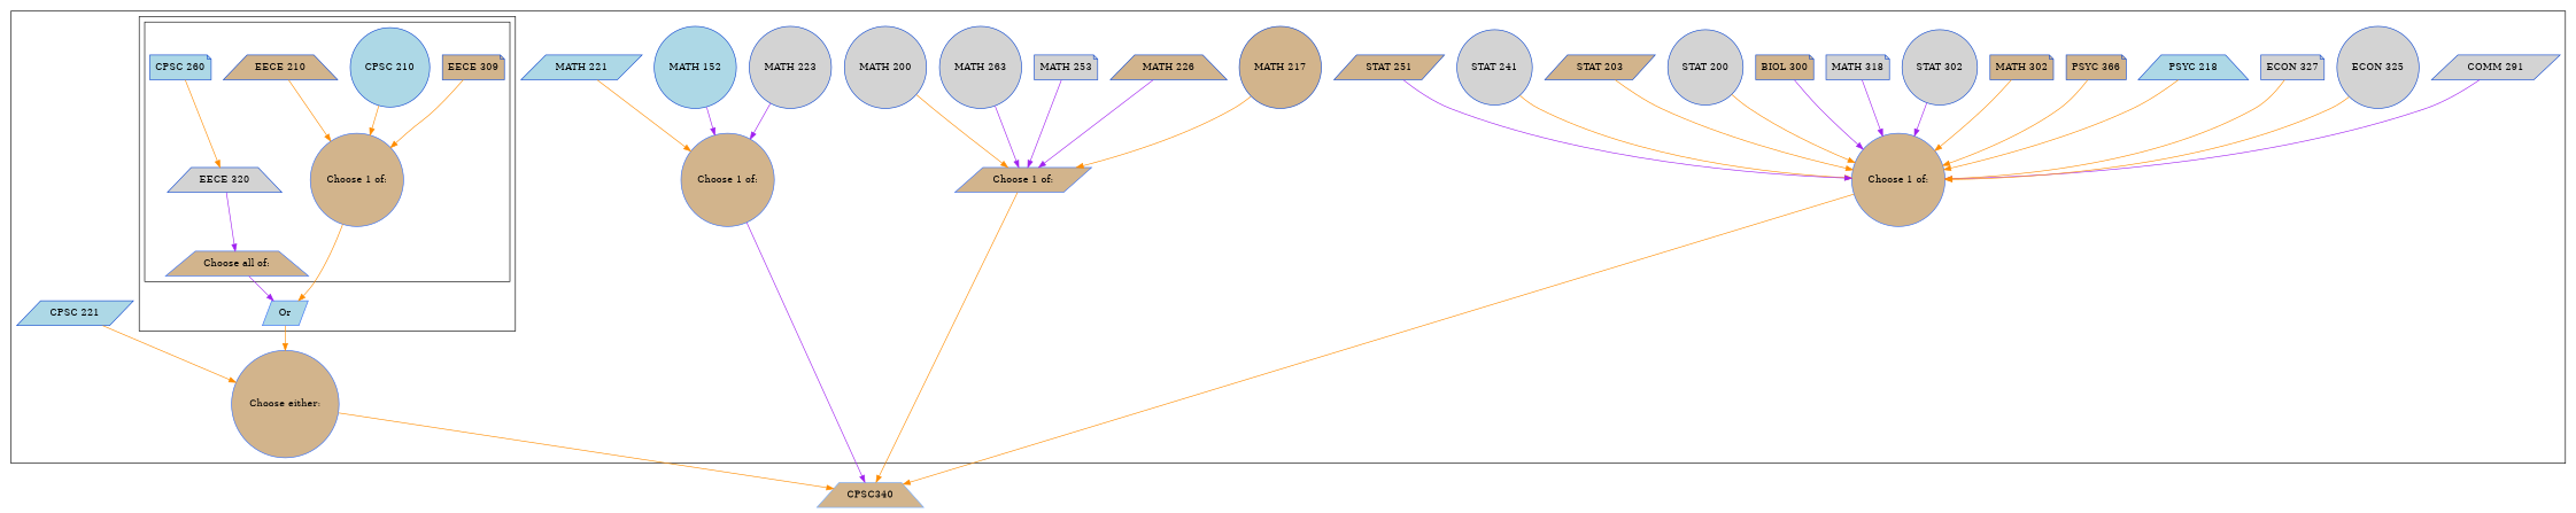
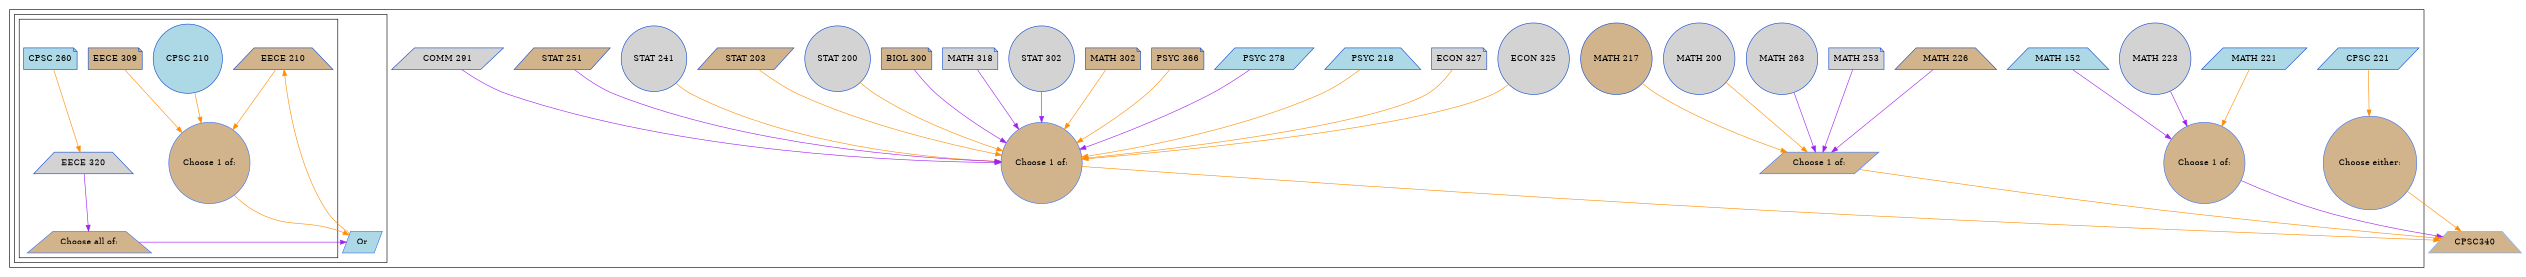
  digraph {
    compound=true
    node [color="#0D47CE" fillcolor=tan shape=circle style=filled]
    edge [color=darkorange]
    n1 [color="#356FF6" label="Choose all of:" shape=trapezium]
    n2 [color="#356FF6" label="Choose 1 of:"]
    "CPSC 260" [fillcolor=lightblue shape=note]
    "EECE 320" [fillcolor=lightgrey shape=trapezium]
    "CPSC 210" [fillcolor=lightblue]
    "EECE 210" [shape=trapezium]
    "EECE 309" [shape=note]
    n8 [color="#356FF6" fillcolor=lightblue label=Or shape=parallelogram]
    n9 [color="#356FF6" label="Choose 1 of:"]
    n10 [color="#356FF6" label="Choose 1 of:" shape=parallelogram]
    n11 [color="#356FF6" label="Choose 1 of:"]
    n12 [color="#356FF6" label="Choose either:"]
-   "MATH 152" [fillcolor=lightblue]
+   "MATH 152" [fillcolor=lightblue shape=trapezium]
    "MATH 221" [fillcolor=lightblue shape=parallelogram]
    "MATH 223" [fillcolor=lightgrey]
    "MATH 200" [fillcolor=lightgrey]
    "MATH 217"
    "MATH 226" [shape=trapezium]
    "MATH 253" [fillcolor=lightgrey shape=note]
    "MATH 263" [fillcolor=lightgrey]
    "STAT 200" [fillcolor=lightgrey]
    "STAT 203" [shape=parallelogram]
    "STAT 241" [fillcolor=lightgrey]
    "STAT 251" [shape=parallelogram]
    "COMM 291" [fillcolor=lightgrey shape=parallelogram]
    "ECON 325" [fillcolor=lightgrey]
    "ECON 327" [fillcolor=lightgrey shape=note]
    "PSYC 218" [fillcolor=lightblue shape=trapezium]
+   "PSYC 278" [fillcolor=lightblue shape=parallelogram]
    "PSYC 366" [shape=note]
    "MATH 302" [shape=note]
    "STAT 302" [fillcolor=lightgrey]
    "MATH 318" [fillcolor=lightgrey shape=note]
    "BIOL 300" [shape=note]
    "CPSC 221" [fillcolor=lightblue shape=parallelogram]
    CPSC340 [color="#71ABFF" shape=trapezium]
    subgraph cluster_1 {
      n9
      n10
      n11
      n12
      "MATH 152"
      "MATH 221"
      "MATH 223"
      "MATH 200"
      "MATH 217"
      "MATH 226"
      "MATH 253"
      "MATH 263"
      "STAT 200"
      "STAT 203"
      "STAT 241"
      "STAT 251"
      "COMM 291"
      "ECON 325"
      "ECON 327"
      "PSYC 218"
+     "PSYC 278"
      "PSYC 366"
      "MATH 302"
      "STAT 302"
      "MATH 318"
      "BIOL 300"
      "CPSC 221"
      subgraph cluster_2 {
        n8
        subgraph cluster_3 {
          n1
          n2
          "CPSC 260"
          "EECE 320"
          "CPSC 210"
          "EECE 210"
          "EECE 309"
          subgraph cluster_4 {
            subgraph cluster_5 {
            }
          }
        }
      }
    }
    n1 -> n8 [color=purple]
    n2 -> n8
    "CPSC 260" -> "EECE 320"
    "EECE 320" -> n1 [color=purple]
    "CPSC 210" -> n2
    "EECE 210" -> n2
    "EECE 309" -> n2
-   n8 -> n12
+   n8 -> "EECE 210"
    n9 -> CPSC340 [color=purple]
    n10 -> CPSC340
    n11 -> CPSC340
    n12 -> CPSC340
    "MATH 152" -> n9 [color=purple]
    "MATH 221" -> n9
    "MATH 223" -> n9 [color=purple]
    "MATH 200" -> n10
    "MATH 217" -> n10
    "MATH 226" -> n10 [color=purple]
    "MATH 253" -> n10 [color=purple]
    "MATH 263" -> n10 [color=purple]
    "STAT 200" -> n11
    "STAT 203" -> n11
    "STAT 241" -> n11
    "STAT 251" -> n11 [color=purple]
    "COMM 291" -> n11 [color=purple]
    "ECON 325" -> n11
    "ECON 327" -> n11
    "PSYC 218" -> n11
+   "PSYC 278" -> n11 [color=purple]
    "PSYC 366" -> n11
    "MATH 302" -> n11
    "STAT 302" -> n11 [color=purple]
    "MATH 318" -> n11 [color=purple]
    "BIOL 300" -> n11 [color=purple]
    "CPSC 221" -> n12
  }
